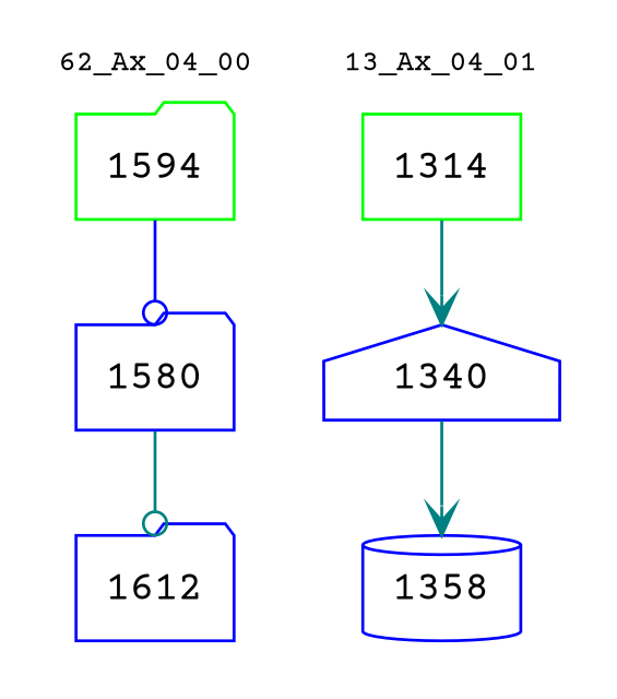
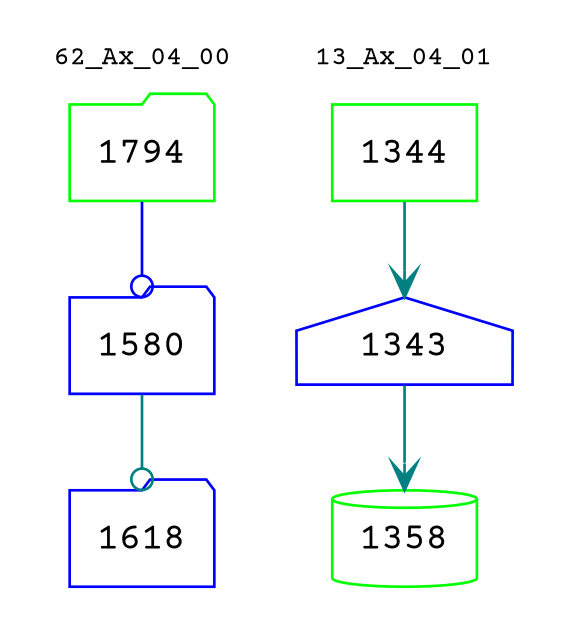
  digraph {
    fontname="Courier Prime"
    node [color=blue fontname="Courier Prime" shape=folder]
    edge [arrowhead=odot color=teal fontname="Courier Prime"]
-   n1 [color=green label=1594]
+   n1 [color=green label=1794]
    n2 [label=1580]
-   n3 [label=1612]
-   n4 [color=green label=1314 shape=box]
-   n5 [label=1340 shape=house]
-   n6 [label=1358 shape=cylinder]
+   n3 [label=1618]
+   n4 [color=green label=1344 shape=box]
+   n5 [label=1343 shape=house]
+   n6 [color=green label=1358 shape=cylinder]
    subgraph cluster_1 {
      color=white
      fontsize=10
      label="62_Ax_04_00"
      n1
      n2
      n3
    }
    subgraph cluster_2 {
      color=white
      fontsize=10
      label="13_Ax_04_01"
      n4
      n5
      n6
    }
    n1 -> n2 [color=blue]
    n2 -> n3
    n4 -> n5 [arrowhead=vee]
    n5 -> n6 [arrowhead=vee]
  }
